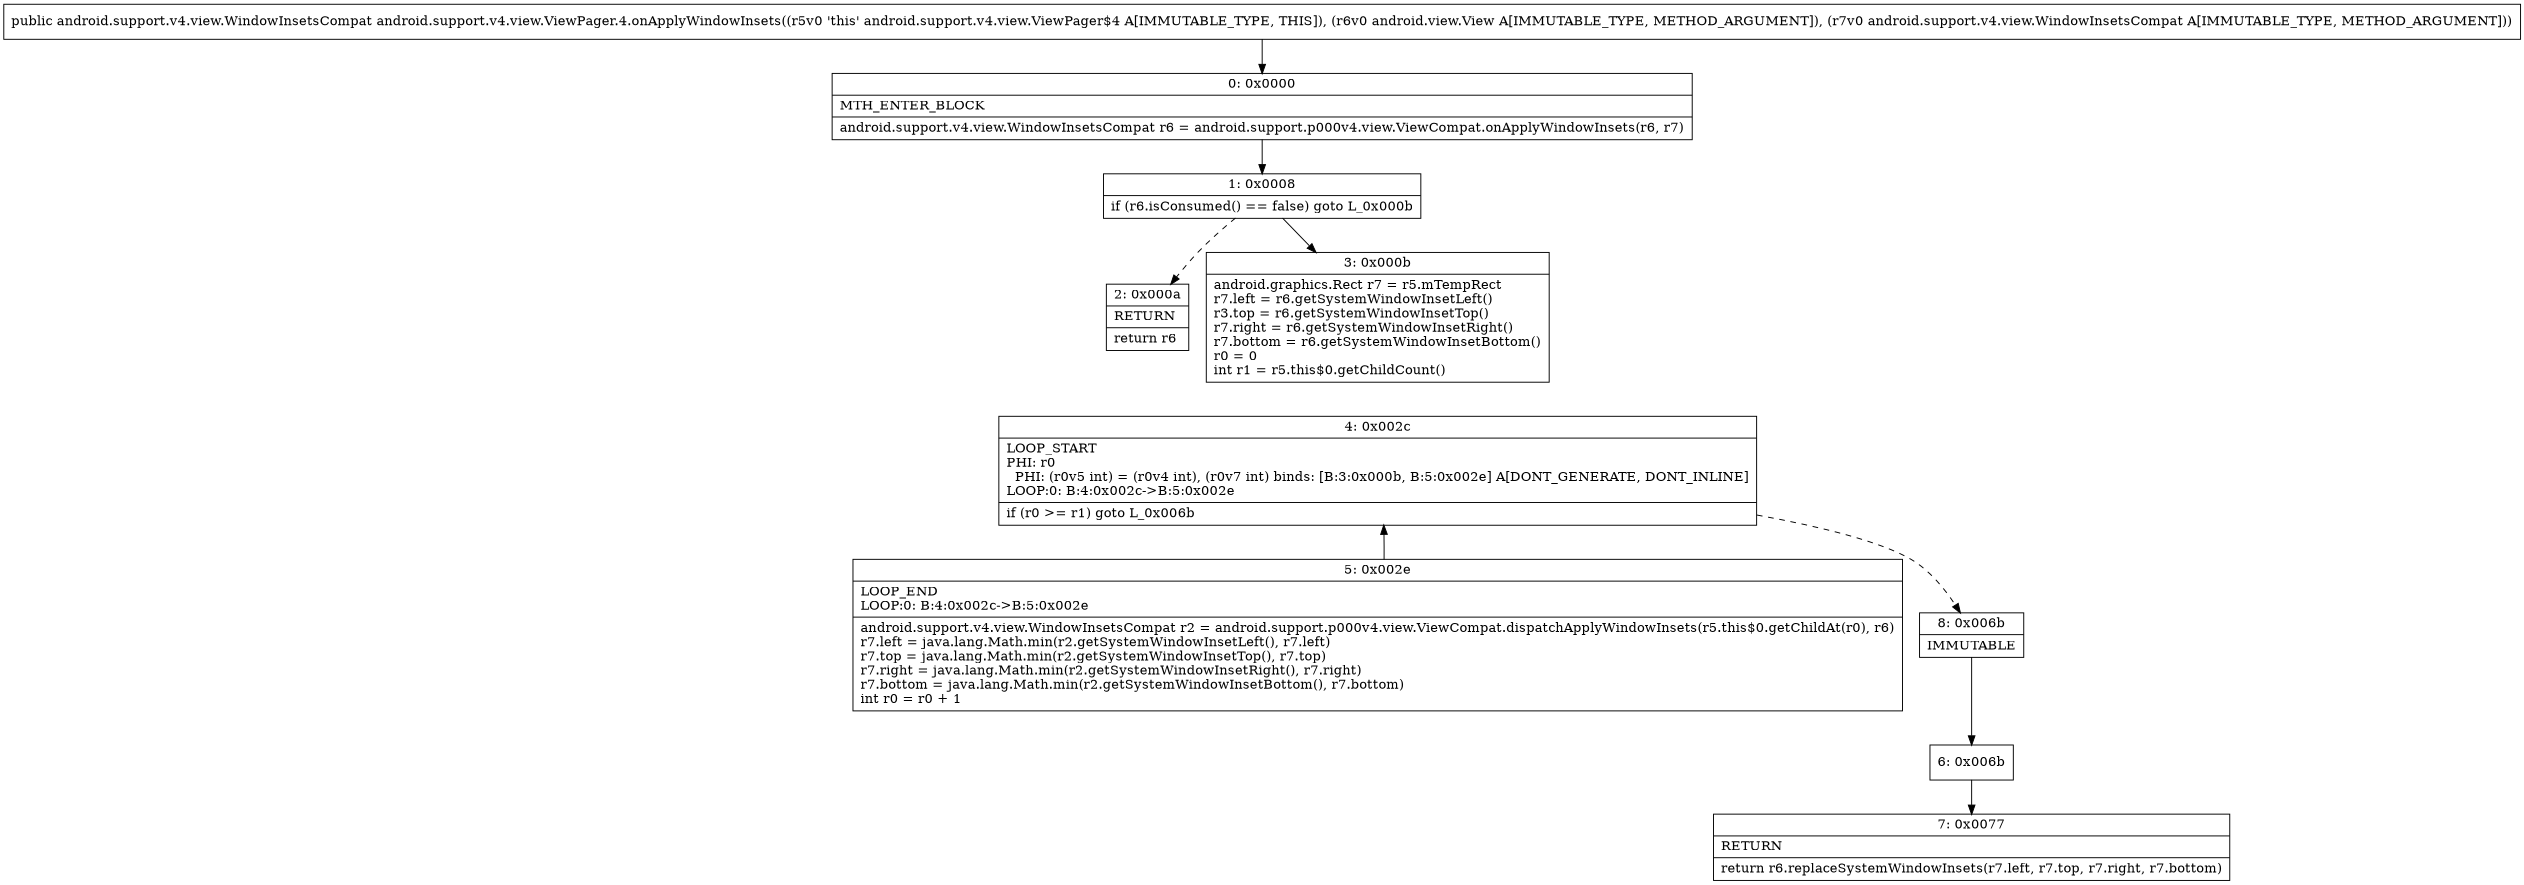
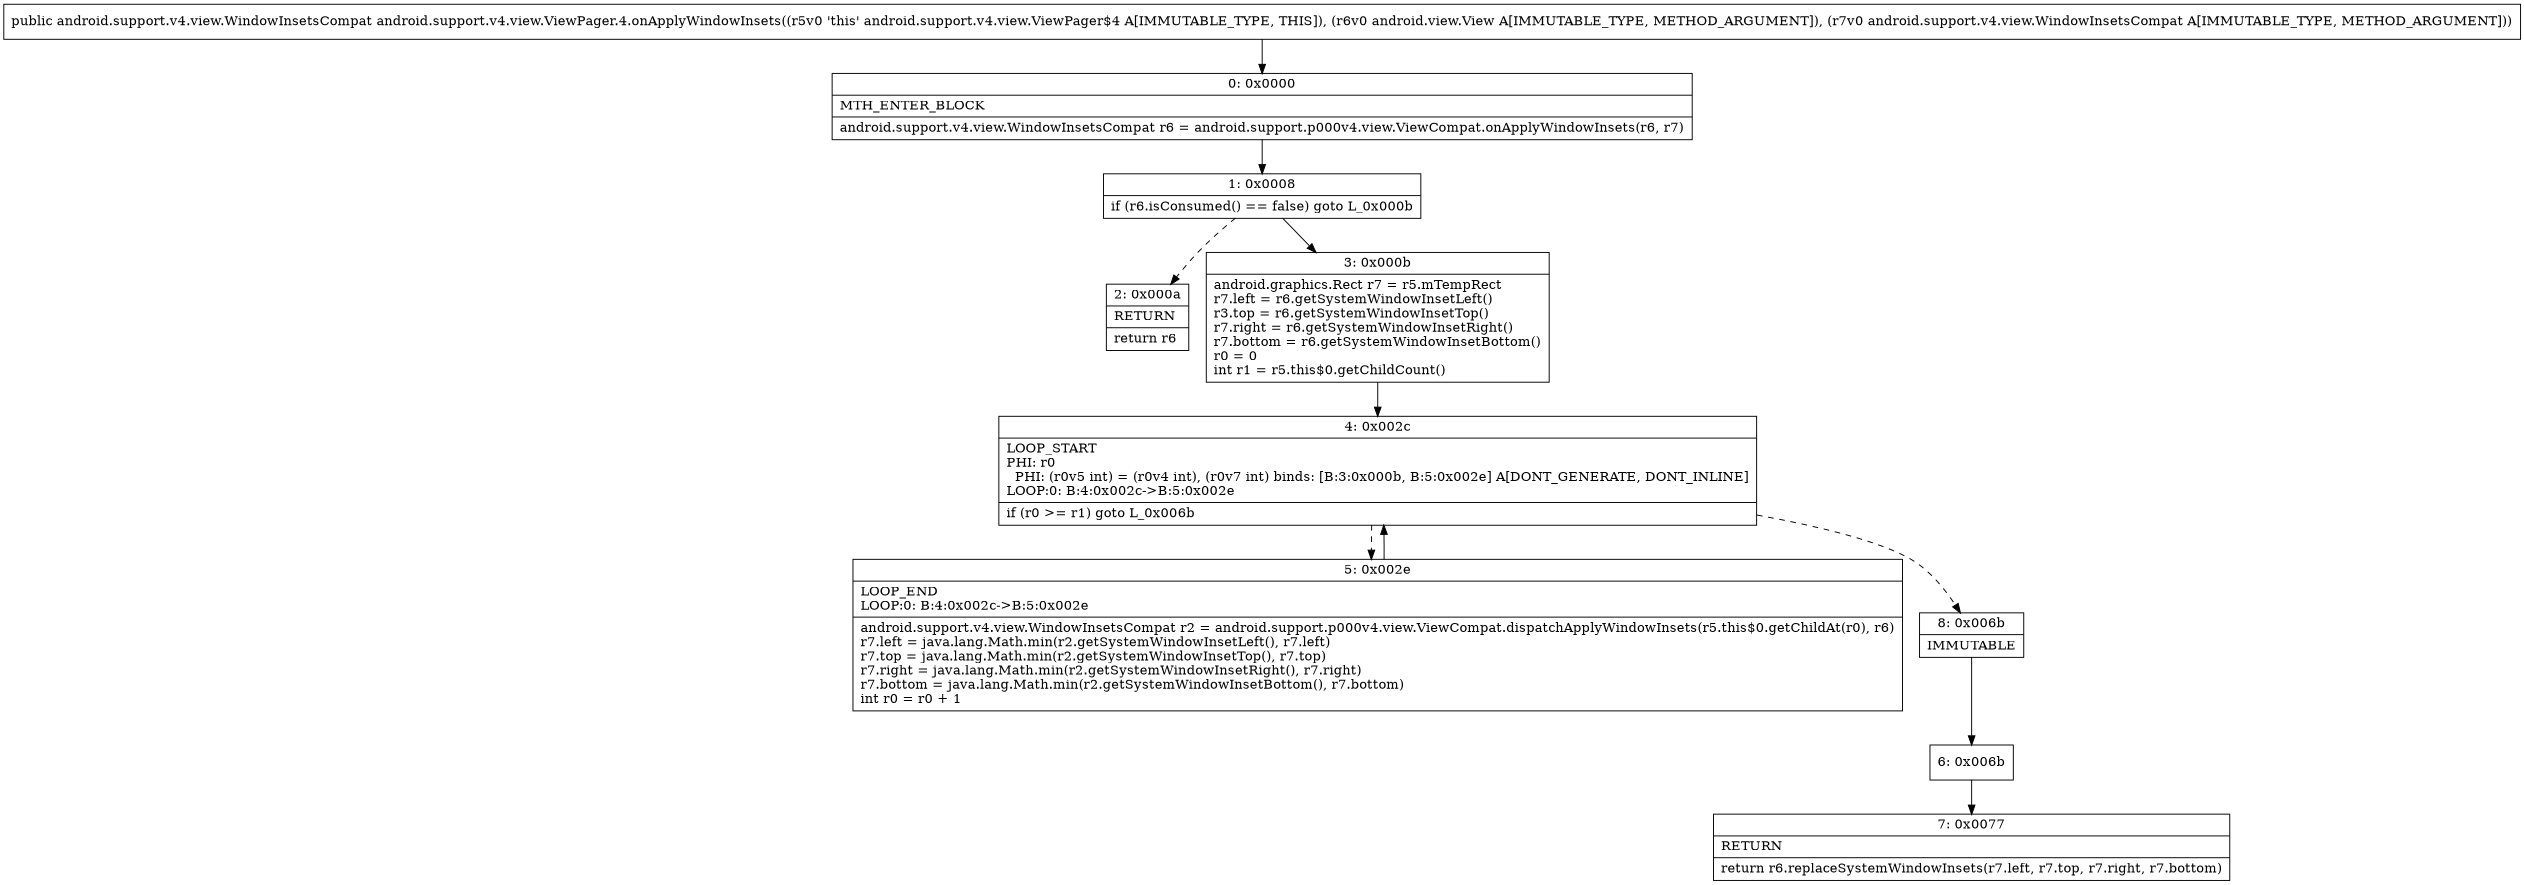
  digraph {
    node [shape=record]
    n1 [label="{0\:\ 0x0000|MTH_ENTER_BLOCK\l|android.support.v4.view.WindowInsetsCompat r6 = android.support.p000v4.view.ViewCompat.onApplyWindowInsets(r6, r7)\l}"]
    n2 [label="{1\:\ 0x0008|if (r6.isConsumed() == false) goto L_0x000b\l}"]
    n3 [label="{2\:\ 0x000a|RETURN\l|return r6\l}"]
    n4 [label="{3\:\ 0x000b|android.graphics.Rect r7 = r5.mTempRect\lr7.left = r6.getSystemWindowInsetLeft()\lr3.top = r6.getSystemWindowInsetTop()\lr7.right = r6.getSystemWindowInsetRight()\lr7.bottom = r6.getSystemWindowInsetBottom()\lr0 = 0\lint r1 = r5.this$0.getChildCount()\l}"]
    n5 [label="{4\:\ 0x002c|LOOP_START\lPHI: r0 \l  PHI: (r0v5 int) = (r0v4 int), (r0v7 int) binds: [B:3:0x000b, B:5:0x002e] A[DONT_GENERATE, DONT_INLINE]\lLOOP:0: B:4:0x002c\-\>B:5:0x002e\l|if (r0 \>= r1) goto L_0x006b\l}"]
    n6 [label="{5\:\ 0x002e|LOOP_END\lLOOP:0: B:4:0x002c\-\>B:5:0x002e\l|android.support.v4.view.WindowInsetsCompat r2 = android.support.p000v4.view.ViewCompat.dispatchApplyWindowInsets(r5.this$0.getChildAt(r0), r6)\lr7.left = java.lang.Math.min(r2.getSystemWindowInsetLeft(), r7.left)\lr7.top = java.lang.Math.min(r2.getSystemWindowInsetTop(), r7.top)\lr7.right = java.lang.Math.min(r2.getSystemWindowInsetRight(), r7.right)\lr7.bottom = java.lang.Math.min(r2.getSystemWindowInsetBottom(), r7.bottom)\lint r0 = r0 + 1\l}"]
    n7 [label="{8\:\ 0x006b|IMMUTABLE\l}"]
    n8 [label="{6\:\ 0x006b}"]
    n9 [label="{7\:\ 0x0077|RETURN\l|return r6.replaceSystemWindowInsets(r7.left, r7.top, r7.right, r7.bottom)\l}"]
    n10 [label="{public android.support.v4.view.WindowInsetsCompat android.support.v4.view.ViewPager.4.onApplyWindowInsets((r5v0 'this' android.support.v4.view.ViewPager$4 A[IMMUTABLE_TYPE, THIS]), (r6v0 android.view.View A[IMMUTABLE_TYPE, METHOD_ARGUMENT]), (r7v0 android.support.v4.view.WindowInsetsCompat A[IMMUTABLE_TYPE, METHOD_ARGUMENT])) }"]
    n1 -> n2
    n2 -> n3 [style=dashed]
    n2 -> n4
+   n4 -> n5
+   n5 -> n6 [style=dashed]
    n5 -> n7 [style=dashed]
    n6 -> n5
    n7 -> n8
    n8 -> n9
    n10 -> n1
  }
